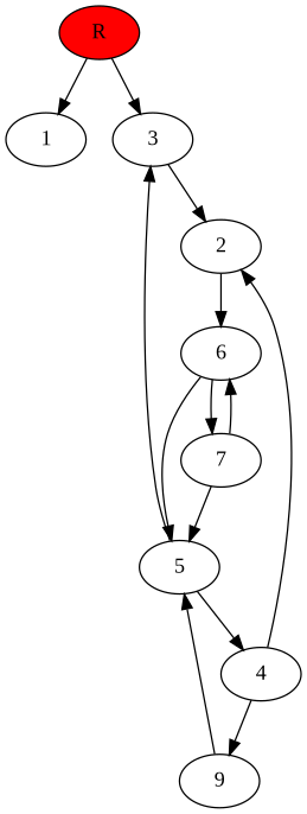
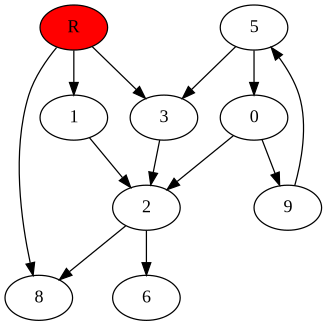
  digraph {
    fontname="Liberation Serif"
    node [fontname="Liberation Serif"]
    edge [fontname="Liberation Serif"]
    1
    2
    6
+   8
    5
-   7
    3
-   4
+   4 [label=0]
    9
    R [fillcolor="#ff0000" style=filled]
+   1 -> 2
    2 -> 6
-   6 -> 5
-   6 -> 7
+   2 -> 8
    5 -> 3
    5 -> 4
-   7 -> 6
-   7 -> 5
    3 -> 2
    4 -> 2
    4 -> 9
    9 -> 5
    R -> 1
+   R -> 8
    R -> 3
  }
